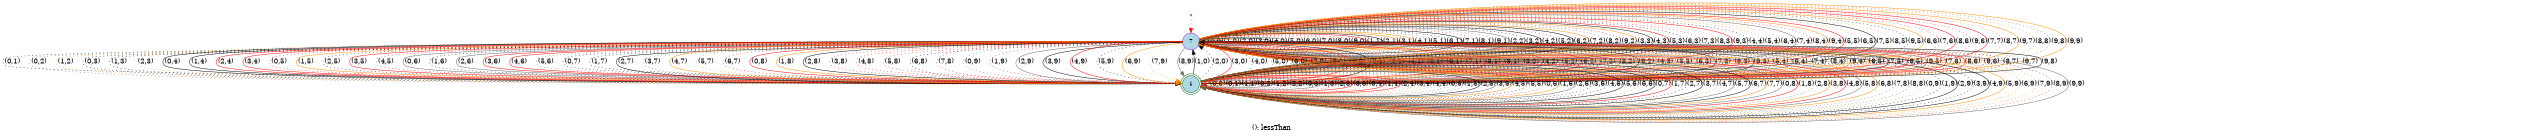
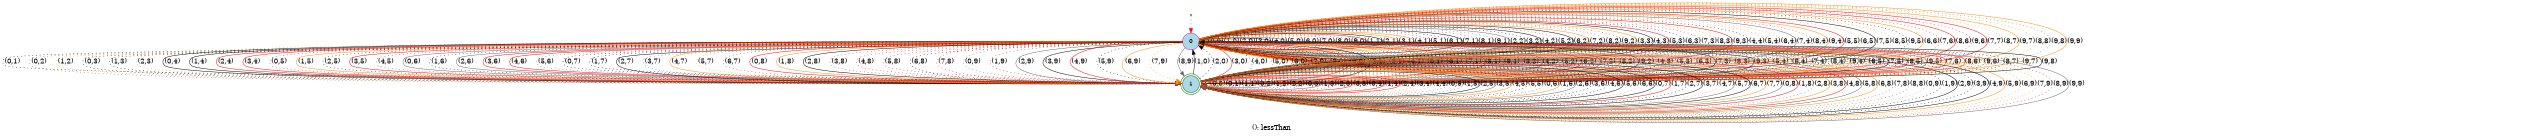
  digraph {
    label="(): lessThan"
    rankdir=TB
    node [fontsize=12 style=filled fillcolor=lightblue color=darkgreen]
    edge [color=red style=dotted]
-   n1 [label=7 shape=circle color=purple]
+   n1 [label=0 shape=circle color=purple]
    n2 [label=1 shape=doublecircle]
    n3 [label=1 shape=point fillcolor=white]
    n1 -> n1 [label="(0,0)" color=gray40]
    n1 -> n1 [label="(1,0)" color=black style=solid]
    n1 -> n1 [label="(2,0)" color=darkorange style=solid]
    n1 -> n1 [label="(3,0)" color=gray40]
    n1 -> n1 [label="(4,0)" color=black style=solid]
    n1 -> n1 [label="(5,0)" color=gray40 style=solid]
    n1 -> n1 [label="(6,0)"]
    n1 -> n1 [label="(7,0)" color=darkorange]
    n1 -> n1 [label="(8,0)"]
    n1 -> n1 [label="(9,0)"]
    n1 -> n1 [label="(1,1)" style=solid]
    n1 -> n1 [label="(2,1)" color=black style=solid]
    n1 -> n1 [label="(3,1)" color=darkorange style=solid]
    n1 -> n1 [label="(4,1)" color=darkorange style=solid]
    n1 -> n1 [label="(5,1)" color=gray40]
    n1 -> n1 [label="(6,1)" color=black]
    n1 -> n1 [label="(7,1)" color=black style=solid]
    n1 -> n1 [label="(8,1)"]
    n1 -> n1 [label="(9,1)" color=gray40]
    n1 -> n1 [label="(2,2)" color=gray40 style=solid]
    n1 -> n1 [label="(3,2)" color=black]
    n1 -> n1 [label="(4,2)" color=black style=solid]
    n1 -> n1 [label="(5,2)"]
    n1 -> n1 [label="(6,2)" color=black style=solid]
    n1 -> n1 [label="(7,2)" color=darkorange style=solid]
    n1 -> n1 [label="(8,2)" color=gray40]
    n1 -> n1 [label="(9,2)"]
    n1 -> n1 [label="(3,3)" color=darkorange style=solid]
    n1 -> n1 [label="(4,3)" color=black style=solid]
    n1 -> n1 [label="(5,3)" style=solid]
    n1 -> n1 [label="(6,3)" color=black]
    n1 -> n1 [label="(7,3)"]
    n1 -> n1 [label="(8,3)" color=darkorange]
    n1 -> n1 [label="(9,3)" style=solid]
    n1 -> n1 [label="(4,4)" color=black]
    n1 -> n1 [label="(5,4)" color=darkorange]
    n1 -> n1 [label="(6,4)" color=darkorange]
    n1 -> n1 [label="(7,4)" color=gray40 style=solid]
    n1 -> n1 [label="(8,4)"]
    n1 -> n1 [label="(9,4)" color=darkorange style=solid]
    n1 -> n1 [label="(5,5)" style=solid]
    n1 -> n1 [label="(6,5)" color=darkorange]
    n1 -> n1 [label="(7,5)" color=black style=solid]
    n1 -> n1 [label="(8,5)" color=darkorange]
    n1 -> n1 [label="(9,5)" color=black]
    n1 -> n1 [label="(6,6)" color=darkorange style=solid]
    n1 -> n1 [label="(7,6)"]
    n1 -> n1 [label="(8,6)" style=solid]
    n1 -> n1 [label="(9,6)"]
    n1 -> n1 [label="(7,7)" style=solid]
    n1 -> n1 [label="(8,7)" color=darkorange]
    n1 -> n1 [label="(9,7)" color=darkorange style=solid]
    n1 -> n1 [label="(8,8)" color=darkorange]
    n1 -> n1 [label="(9,8)" color=gray40]
    n1 -> n1 [label="(9,9)" color=darkorange style=solid]
    n1 -> n2 [label="(0,1)" color=black]
    n1 -> n2 [label="(0,2)" color=gray40]
    n1 -> n2 [label="(1,2)" color=darkorange]
    n1 -> n2 [label="(0,3)" color=black]
    n1 -> n2 [label="(1,3)" color=black]
    n1 -> n2 [label="(2,3)" color=darkorange]
    n1 -> n2 [label="(0,4)" color=black style=solid]
    n1 -> n2 [label="(1,4)" color=black style=solid]
    n1 -> n2 [label="(2,4)" style=solid]
    n1 -> n2 [label="(3,4)" style=solid]
    n1 -> n2 [label="(0,5)"]
    n1 -> n2 [label="(1,5)" color=darkorange style=solid]
    n1 -> n2 [label="(2,5)" color=black]
    n1 -> n2 [label="(3,5)" style=solid]
    n1 -> n2 [label="(4,5)"]
    n1 -> n2 [label="(0,6)" color=gray40 style=solid]
    n1 -> n2 [label="(1,6)" color=black]
    n1 -> n2 [label="(2,6)" color=gray40 style=solid]
    n1 -> n2 [label="(3,6)" style=solid]
    n1 -> n2 [label="(4,6)" style=solid]
    n1 -> n2 [label="(5,6)" color=gray40]
    n1 -> n2 [label="(0,7)" color=black]
    n1 -> n2 [label="(1,7)" color=black]
    n1 -> n2 [label="(2,7)" color=black style=solid]
    n1 -> n2 [label="(3,7)" color=gray40]
    n1 -> n2 [label="(4,7)" color=darkorange style=solid]
    n1 -> n2 [label="(5,7)" color=darkorange]
    n1 -> n2 [label="(6,7)"]
    n1 -> n2 [label="(0,8)" style=solid]
    n1 -> n2 [label="(1,8)" color=darkorange style=solid]
    n1 -> n2 [label="(2,8)" color=black style=solid]
    n1 -> n2 [label="(3,8)"]
    n1 -> n2 [label="(4,8)"]
    n1 -> n2 [label="(5,8)"]
    n1 -> n2 [label="(6,8)" color=black]
    n1 -> n2 [label="(7,8)"]
    n1 -> n2 [label="(0,9)" color=gray40]
    n1 -> n2 [label="(1,9)"]
    n1 -> n2 [label="(2,9)" color=gray40 style=solid]
    n1 -> n2 [label="(3,9)" color=black style=solid]
    n1 -> n2 [label="(4,9)" style=solid]
    n1 -> n2 [label="(5,9)" color=black]
    n1 -> n2 [label="(6,9)" color=darkorange style=solid]
    n1 -> n2 [label="(7,9)" color=darkorange]
    n1 -> n2 [label="(8,9)" color=gray40 style=solid]
    n2 -> n1 [label="(1,0)" color=black style=solid]
    n2 -> n1 [label="(2,0)" color=black]
    n2 -> n1 [label="(3,0)" style=solid]
    n2 -> n1 [label="(4,0)" color=black]
    n2 -> n1 [label="(5,0)"]
    n2 -> n1 [label="(6,0)"]
    n2 -> n1 [label="(7,0)"]
    n2 -> n1 [label="(8,0)" color=black]
    n2 -> n1 [label="(9,0)" style=solid]
    n2 -> n1 [label="(2,1)" color=black style=solid]
    n2 -> n1 [label="(3,1)" color=darkorange]
    n2 -> n1 [label="(4,1)" color=darkorange]
    n2 -> n1 [label="(5,1)"]
    n2 -> n1 [label="(6,1)"]
    n2 -> n1 [label="(7,1)" color=darkorange style=solid]
    n2 -> n1 [label="(8,1)" style=solid]
    n2 -> n1 [label="(9,1)" color=darkorange style=solid]
    n2 -> n1 [label="(3,2)" color=gray40]
    n2 -> n1 [label="(4,2)" color=gray40 style=solid]
    n2 -> n1 [label="(5,2)" color=gray40]
    n2 -> n1 [label="(6,2)" style=solid]
    n2 -> n1 [label="(7,2)" color=gray40 style=solid]
    n2 -> n1 [label="(8,2)" color=darkorange style=solid]
    n2 -> n1 [label="(9,2)" color=black style=solid]
    n2 -> n1 [label="(4,3)" color=black]
    n2 -> n1 [label="(5,3)" color=gray40]
    n2 -> n1 [label="(6,3)" color=gray40]
    n2 -> n1 [label="(7,3)" color=black style=solid]
    n2 -> n1 [label="(8,3)"]
    n2 -> n1 [label="(9,3)" color=black style=solid]
    n2 -> n1 [label="(5,4)" color=black]
    n2 -> n1 [label="(6,4)" color=gray40 style=solid]
    n2 -> n1 [label="(7,4)"]
    n2 -> n1 [label="(8,4)" color=gray40]
    n2 -> n1 [label="(9,4)" color=darkorange style=solid]
    n2 -> n1 [label="(6,5)" color=darkorange style=solid]
    n2 -> n1 [label="(7,5)" color=black style=solid]
    n2 -> n1 [label="(8,5)" style=solid]
    n2 -> n1 [label="(9,5)" color=gray40 style=solid]
    n2 -> n1 [label="(7,6)" style=solid]
    n2 -> n1 [label="(8,6)" style=solid]
    n2 -> n1 [label="(9,6)"]
    n2 -> n1 [label="(8,7)" color=black]
    n2 -> n1 [label="(9,7)" color=darkorange]
    n2 -> n1 [label="(9,8)" color=black style=solid]
    n2 -> n2 [label="(0,0)"]
    n2 -> n2 [label="(0,1)" color=darkorange style=solid]
    n2 -> n2 [label="(1,1)" color=black]
    n2 -> n2 [label="(0,2)" color=gray40]
    n2 -> n2 [label="(1,2)" color=gray40 style=solid]
    n2 -> n2 [label="(2,2)"]
    n2 -> n2 [label="(0,3)" color=gray40]
    n2 -> n2 [label="(1,3)" color=gray40 style=solid]
    n2 -> n2 [label="(2,3)"]
    n2 -> n2 [label="(3,3)" style=solid]
    n2 -> n2 [label="(0,4)" color=darkorange]
    n2 -> n2 [label="(1,4)" style=solid]
    n2 -> n2 [label="(2,4)" style=solid]
    n2 -> n2 [label="(3,4)" color=darkorange]
    n2 -> n2 [label="(4,4)" color=darkorange]
    n2 -> n2 [label="(0,5)" color=gray40]
    n2 -> n2 [label="(1,5)" color=gray40]
    n2 -> n2 [label="(2,5)" color=black style=solid]
    n2 -> n2 [label="(3,5)" color=gray40 style=solid]
    n2 -> n2 [label="(4,5)" color=darkorange style=solid]
    n2 -> n2 [label="(5,5)" color=black]
    n2 -> n2 [label="(0,6)"]
    n2 -> n2 [label="(1,6)" color=darkorange style=solid]
    n2 -> n2 [label="(2,6)" color=gray40 style=solid]
    n2 -> n2 [label="(3,6)" color=black]
    n2 -> n2 [label="(4,6)" color=black]
    n2 -> n2 [label="(5,6)" color=black style=solid]
    n2 -> n2 [label="(6,6)" color=darkorange]
    n2 -> n2 [label="(0,7)" color=black style=solid]
    n2 -> n2 [label="(1,7)" style=solid]
    n2 -> n2 [label="(2,7)" color=black]
    n2 -> n2 [label="(3,7)" color=black style=solid]
    n2 -> n2 [label="(4,7)" color=darkorange]
    n2 -> n2 [label="(5,7)" color=gray40 style=solid]
    n2 -> n2 [label="(6,7)" color=black style=solid]
    n2 -> n2 [label="(7,7)" color=darkorange style=solid]
    n2 -> n2 [label="(0,8)" color=gray40 style=solid]
    n2 -> n2 [label="(1,8)" style=solid]
    n2 -> n2 [label="(2,8)" color=gray40]
    n2 -> n2 [label="(3,8)" color=darkorange style=solid]
    n2 -> n2 [label="(4,8)" style=solid]
    n2 -> n2 [label="(5,8)" color=gray40 style=solid]
    n2 -> n2 [label="(6,8)" color=darkorange style=solid]
    n2 -> n2 [label="(7,8)" color=gray40]
    n2 -> n2 [label="(8,8)" color=gray40]
    n2 -> n2 [label="(0,9)" color=darkorange]
    n2 -> n2 [label="(1,9)" color=black]
    n2 -> n2 [label="(2,9)" color=black style=solid]
    n2 -> n2 [label="(3,9)" color=black]
    n2 -> n2 [label="(4,9)" color=black style=solid]
    n2 -> n2 [label="(5,9)" color=darkorange style=solid]
    n2 -> n2 [label="(6,9)" color=darkorange]
    n2 -> n2 [label="(7,9)" color=darkorange]
    n2 -> n2 [label="(8,9)"]
    n2 -> n2 [label="(9,9)" color=gray40 style=solid]
    n3 -> n1
  }
